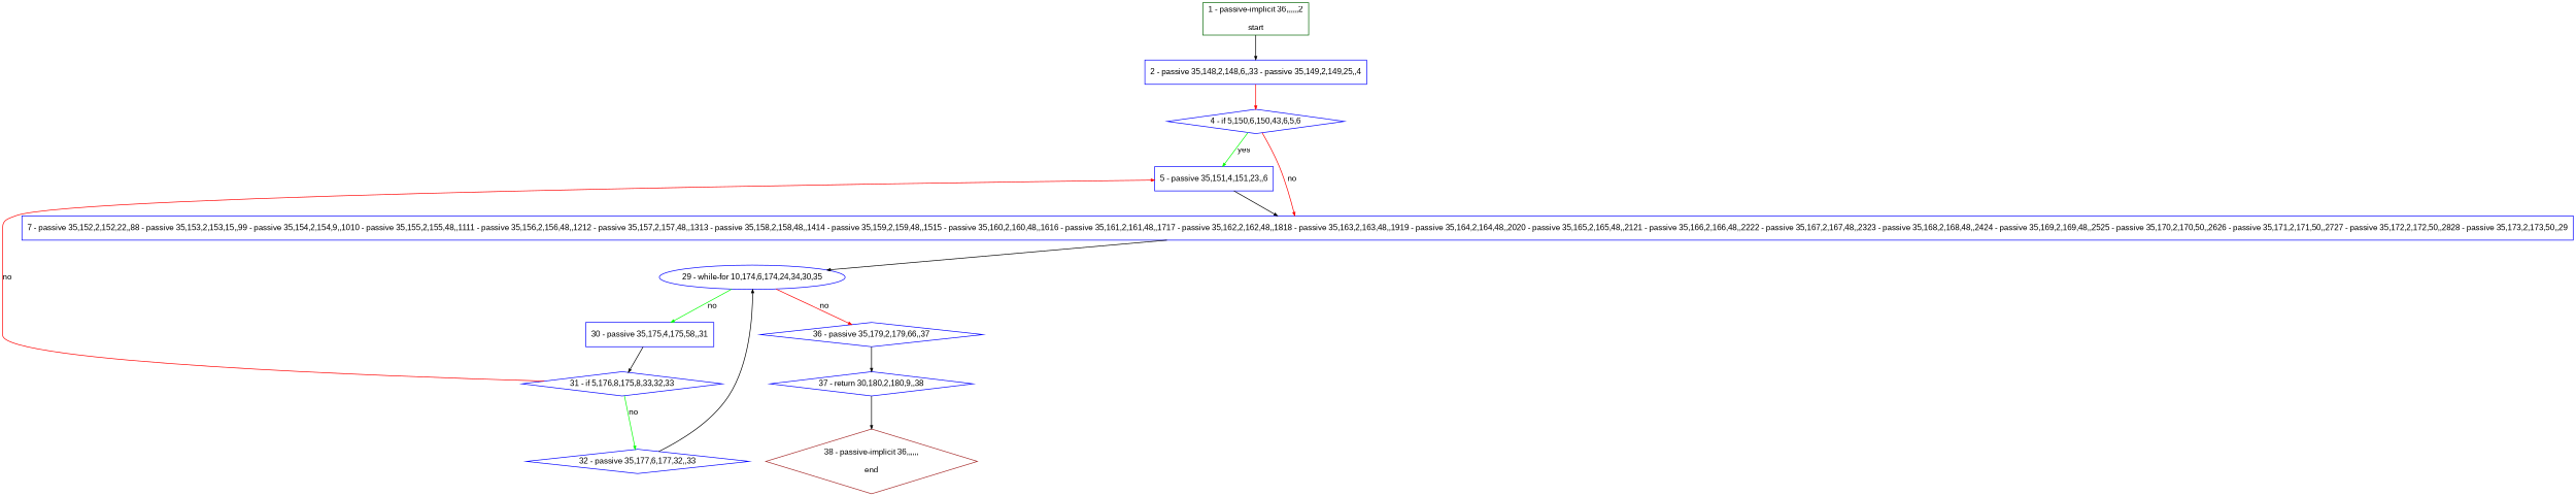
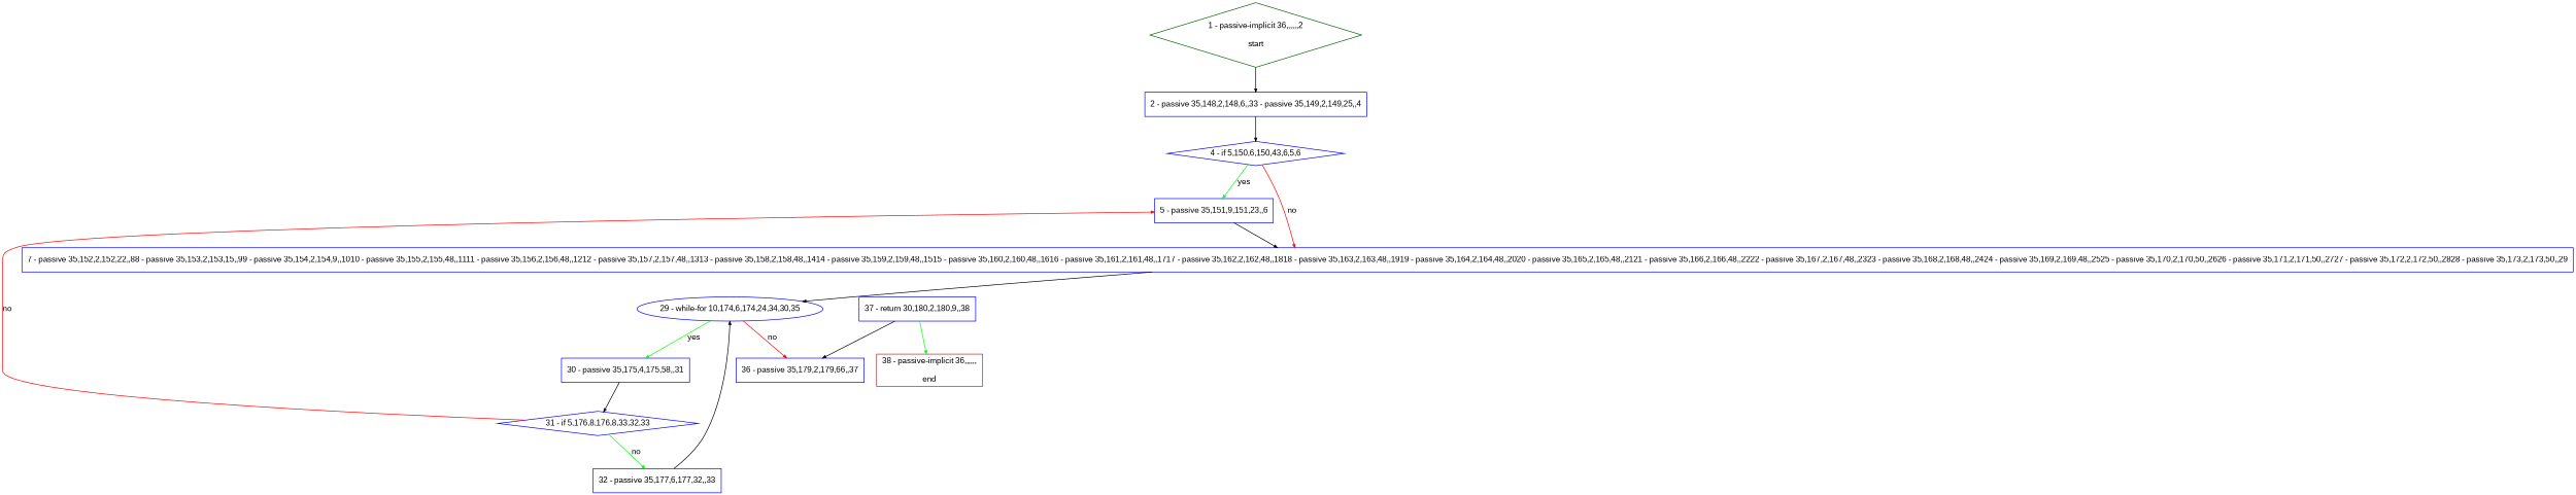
  digraph {
    bgcolor=white
    compound=true
    fillcolor="#FFFFCC"
    fontname=Arial
    fontsize=12
    pack=true
    packmode=clust
    style="rounded,filled"
    node [color="#0000ff" compound=true fillcolor="#ffffff" fixedsize=false fontname=Arial fontsize=12 node_initialized=no shape=box style=filled]
    edge [arrowhead=normal arrowsize=0.5 arrowtail=none color="#000000" compound=true dir=forward fontcolor=black fontname=Arial fontsize=12]
    n1 [label="2 - passive 35,148,2,148,6,,33 - passive 35,149,2,149,25,,4"]
    n2 [label="4 - if 5,150,6,150,43,6,5,6" shape=diamond]
-   n3 [label="5 - passive 35,151,4,151,23,,6"]
+   n3 [label="5 - passive 35,151,9,151,23,,6"]
    n4 [label="7 - passive 35,152,2,152,22,,88 - passive 35,153,2,153,15,,99 - passive 35,154,2,154,9,,1010 - passive 35,155,2,155,48,,1111 - passive 35,156,2,156,48,,1212 - passive 35,157,2,157,48,,1313 - passive 35,158,2,158,48,,1414 - passive 35,159,2,159,48,,1515 - passive 35,160,2,160,48,,1616 - passive 35,161,2,161,48,,1717 - passive 35,162,2,162,48,,1818 - passive 35,163,2,163,48,,1919 - passive 35,164,2,164,48,,2020 - passive 35,165,2,165,48,,2121 - passive 35,166,2,166,48,,2222 - passive 35,167,2,167,48,,2323 - passive 35,168,2,168,48,,2424 - passive 35,169,2,169,48,,2525 - passive 35,170,2,170,50,,2626 - passive 35,171,2,171,50,,2727 - passive 35,172,2,172,50,,2828 - passive 35,173,2,173,50,,29"]
-   n5 [color="#006400" label="1 - passive-implicit 36,,,,,,2\n\nstart"]
+   n5 [color="#006400" label="1 - passive-implicit 36,,,,,,2\n\nstart" shape=diamond]
    n6 [label="29 - while-for 10,174,6,174,24,34,30,35" shape=oval]
    n7 [label="30 - passive 35,175,4,175,58,,31"]
-   n8 [label="36 - passive 35,179,2,179,66,,37" shape=diamond]
-   n9 [label="31 - if 5,176,8,175,8,33,32,33" shape=diamond]
-   n10 [label="37 - return 30,180,2,180,9,,38" shape=diamond]
-   n11 [label="32 - passive 35,177,6,177,32,,33" shape=diamond]
-   n12 [color="#a52a2a" label="38 - passive-implicit 36,,,,,,\n\nend" shape=diamond]
-   n1 -> n2 [color="#ff0000"]
+   n8 [label="36 - passive 35,179,2,179,66,,37"]
+   n9 [label="31 - if 5,176,8,176,8,33,32,33" shape=diamond]
+   n10 [label="37 - return 30,180,2,180,9,,38"]
+   n11 [label="32 - passive 35,177,6,177,32,,33"]
+   n12 [color="#a52a2a" label="38 - passive-implicit 36,,,,,,\n\nend"]
+   n1 -> n2
    n2 -> n3 [color="#00ff00" label=yes]
    n2 -> n4 [color="#ff0000" label=no]
    n3 -> n4
    n4 -> n6
    n5 -> n1
-   n6 -> n7 [color="#00ff00" label=no]
+   n6 -> n7 [color="#00ff00" label=yes]
    n6 -> n8 [color="#ff0000" label=no]
    n7 -> n9
-   n8 -> n10
+   n10 -> n8
    n9 -> n3 [color="#ff0000" label=no]
    n9 -> n11 [color="#00ff00" label=no]
-   n10 -> n12
+   n10 -> n12 [color="#00ff00"]
    n11 -> n6
  }
